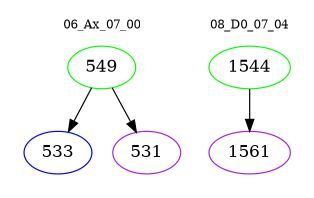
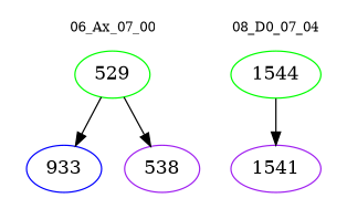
  digraph {
    node [color=green]
    edge [color=black]
-   n1 [label=549]
-   n2 [color=blue label=533]
-   n3 [color=purple label=531]
+   n1 [label=529]
+   n2 [color=blue label=933]
+   n3 [color=purple label=538]
    n4 [label=1544]
-   n5 [color=purple label=1561]
+   n5 [color=purple label=1541]
    subgraph cluster_1 {
      color=white
      fontsize=10
      label="06_Ax_07_00"
      n1
      n2
      n3
    }
    subgraph cluster_2 {
      color=white
      fontsize=10
      label="08_D0_07_04"
      n4
      n5
    }
    n1 -> n2
    n1 -> n3
    n4 -> n5
  }
